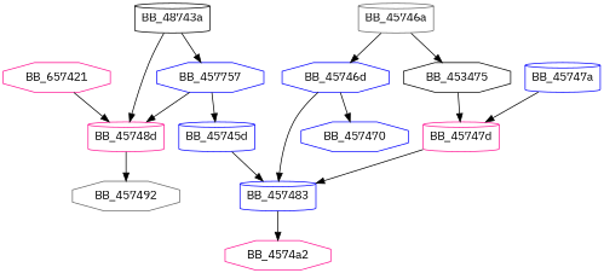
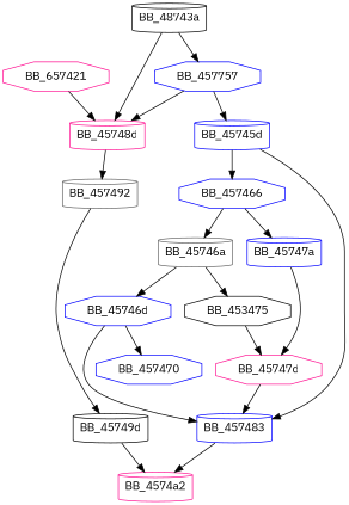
  digraph {
    fontname="IBM Plex Sans"
    node [color=blue fontname="IBM Plex Sans" shape=octagon]
    edge [fontname="IBM Plex Sans"]
    n1 [color=deeppink label=BB_657421]
    BB_45748d [color=deeppink shape=cylinder]
-   BB_457492 [color=gray40]
+   BB_457492 [color=gray40 shape=cylinder]
    n4 [color=black label=BB_48743a shape=cylinder]
    n5 [label=BB_457757]
+   BB_45749d [color=black shape=cylinder]
    BB_45745d [shape=cylinder]
+   BB_457466
    BB_457483 [shape=cylinder]
    BB_45746a [color=gray40 shape=cylinder]
    BB_45747a [shape=cylinder]
-   BB_4574a2 [color=deeppink]
+   BB_4574a2 [color=deeppink shape=cylinder]
    BB_45746d
    n14 [color=black label=BB_453475]
-   BB_45747d [color=deeppink shape=cylinder]
+   BB_45747d [color=deeppink]
    BB_457470
    n1 -> BB_45748d
    BB_45748d -> BB_457492
+   BB_457492 -> BB_45749d
    n4 -> BB_45748d
    n4 -> n5
    n5 -> BB_45748d
    n5 -> BB_45745d
+   BB_45749d -> BB_4574a2
+   BB_45745d -> BB_457466
    BB_45745d -> BB_457483
+   BB_457466 -> BB_45746a
+   BB_457466 -> BB_45747a
    BB_457483 -> BB_4574a2
    BB_45746a -> BB_45746d
    BB_45746a -> n14
    BB_45747a -> BB_45747d
    BB_45746d -> BB_457483
    BB_45746d -> BB_457470
    n14 -> BB_45747d
    BB_45747d -> BB_457483
  }
